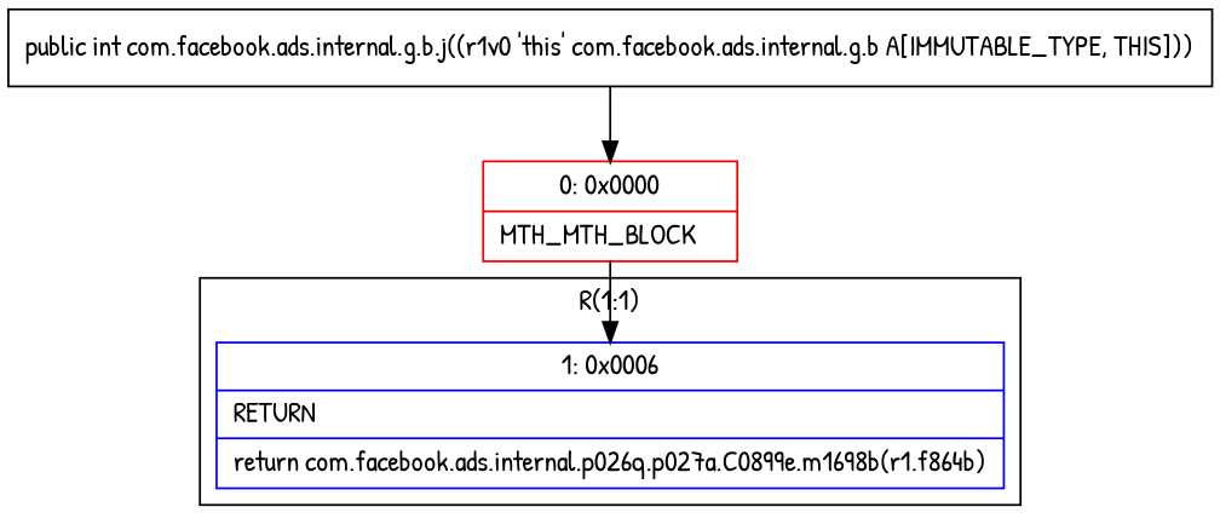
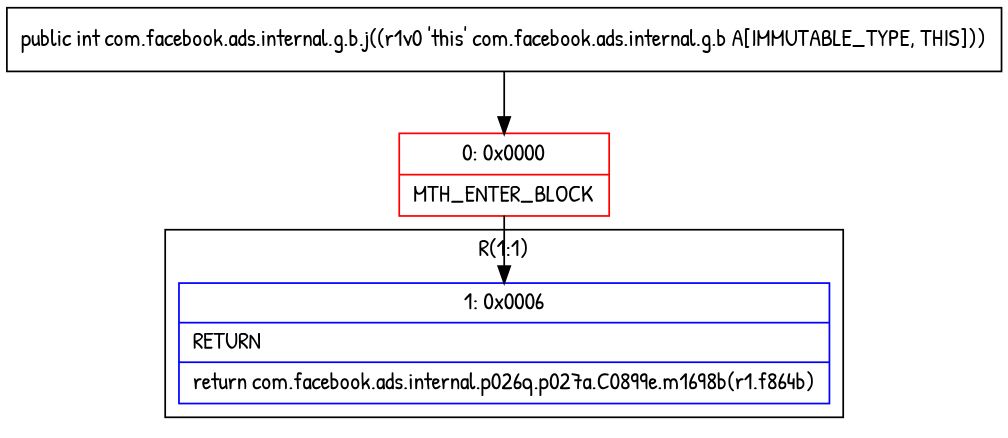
  digraph {
    fontname="Patrick Hand"
    node [shape=record fontname="Patrick Hand"]
    edge [fontname="Patrick Hand"]
    n1 [color=blue label="{1\:\ 0x0006|RETURN\l|return com.facebook.ads.internal.p026q.p027a.C0899e.m1698b(r1.f864b)\l}"]
-   n2 [color=red label="{0\:\ 0x0000|MTH_MTH_BLOCK\l}"]
+   n2 [color=red label="{0\:\ 0x0000|MTH_ENTER_BLOCK\l}"]
    n3 [label="{public int com.facebook.ads.internal.g.b.j((r1v0 'this' com.facebook.ads.internal.g.b A[IMMUTABLE_TYPE, THIS])) }"]
    subgraph cluster_1 {
      label="R(1:1)"
      n1
    }
    n2 -> n1
    n3 -> n2
  }
